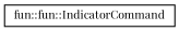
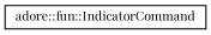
  digraph {
    rankdir=LR
    fontname="Playfair Display"
-   n1 [color=black fillcolor=white fontname="Playfair Display" fontsize=10 height=0.2 label="fun::fun::IndicatorCommand" shape=record style=filled width=0.4]
+   n1 [color=black fillcolor=white fontname="Playfair Display" fontsize=10 height=0.2 label="adore::fun::IndicatorCommand" shape=record style=filled width=0.4]
  }
